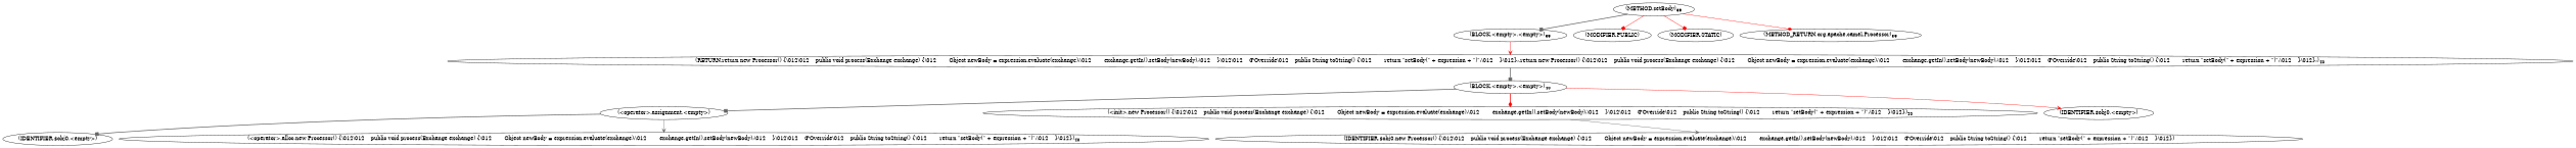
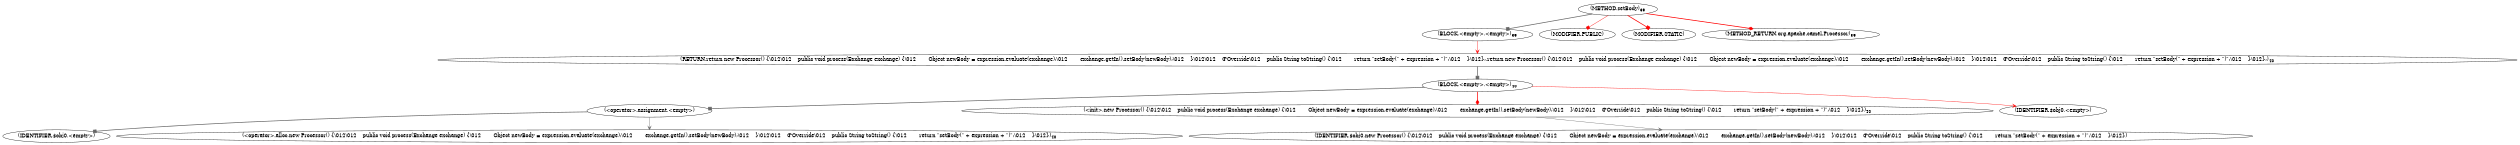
  digraph {
    edge [arrowhead=box color=gray40 style=bold]
    n1 [label=<(METHOD,setBody)<SUB>39</SUB>>]
    n2 [label=<(BLOCK,&lt;empty&gt;,&lt;empty&gt;)<SUB>39</SUB>>]
    n3 [label=<(MODIFIER,PUBLIC)>]
    n4 [label=<(MODIFIER,STATIC)>]
    n5 [label=<(METHOD_RETURN,org.apache.camel.Processor)<SUB>39</SUB>>]
    n6 [label=<(RETURN,return new Processor() {\012\012    public void process(Exchange exchange) {\012        Object newBody = expression.evaluate(exchange);\012        exchange.getIn().setBody(newBody);\012    }\012\012    @Override\012    public String toString() {\012        return &quot;setBody(&quot; + expression + &quot;)&quot;;\012    }\012};,return new Processor() {\012\012    public void process(Exchange exchange) {\012        Object newBody = expression.evaluate(exchange);\012        exchange.getIn().setBody(newBody);\012    }\012\012    @Override\012    public String toString() {\012        return &quot;setBody(&quot; + expression + &quot;)&quot;;\012    }\012};)<SUB>40</SUB>>]
    n7 [label=<(BLOCK,&lt;empty&gt;,&lt;empty&gt;)<SUB>40</SUB>>]
    n8 [label=<(&lt;operator&gt;.assignment,&lt;empty&gt;)>]
    n9 [label=<(&lt;init&gt;,new Processor() {\012\012    public void process(Exchange exchange) {\012        Object newBody = expression.evaluate(exchange);\012        exchange.getIn().setBody(newBody);\012    }\012\012    @Override\012    public String toString() {\012        return &quot;setBody(&quot; + expression + &quot;)&quot;;\012    }\012})<SUB>40</SUB>>]
    n10 [label=<(IDENTIFIER,$obj0,&lt;empty&gt;)>]
    n11 [label=<(IDENTIFIER,$obj0,&lt;empty&gt;)>]
    n12 [label=<(&lt;operator&gt;.alloc,new Processor() {\012\012    public void process(Exchange exchange) {\012        Object newBody = expression.evaluate(exchange);\012        exchange.getIn().setBody(newBody);\012    }\012\012    @Override\012    public String toString() {\012        return &quot;setBody(&quot; + expression + &quot;)&quot;;\012    }\012})<SUB>40</SUB>>]
    n13 [label=<(IDENTIFIER,$obj0,new Processor() {\012\012    public void process(Exchange exchange) {\012        Object newBody = expression.evaluate(exchange);\012        exchange.getIn().setBody(newBody);\012    }\012\012    @Override\012    public String toString() {\012        return &quot;setBody(&quot; + expression + &quot;)&quot;;\012    }\012})>]
    n1 -> n2
    n1 -> n3 [color=red style=solid]
-   n1 -> n4 [color=red style=solid]
-   n1 -> n5 [arrowhead=diamond color=red style=solid]
+   n1 -> n4 [color=red]
+   n1 -> n5 [arrowhead=diamond color=red]
    n2 -> n6 [arrowhead=vee color=red style=solid]
    n6 -> n7
    n7 -> n8
    n7 -> n9 [arrowhead=diamond color=red]
    n7 -> n10 [arrowhead=vee color=red style=solid]
    n8 -> n11
    n8 -> n12 [arrowhead=vee style=solid]
    n9 -> n13 [arrowhead=vee style=solid]
  }
